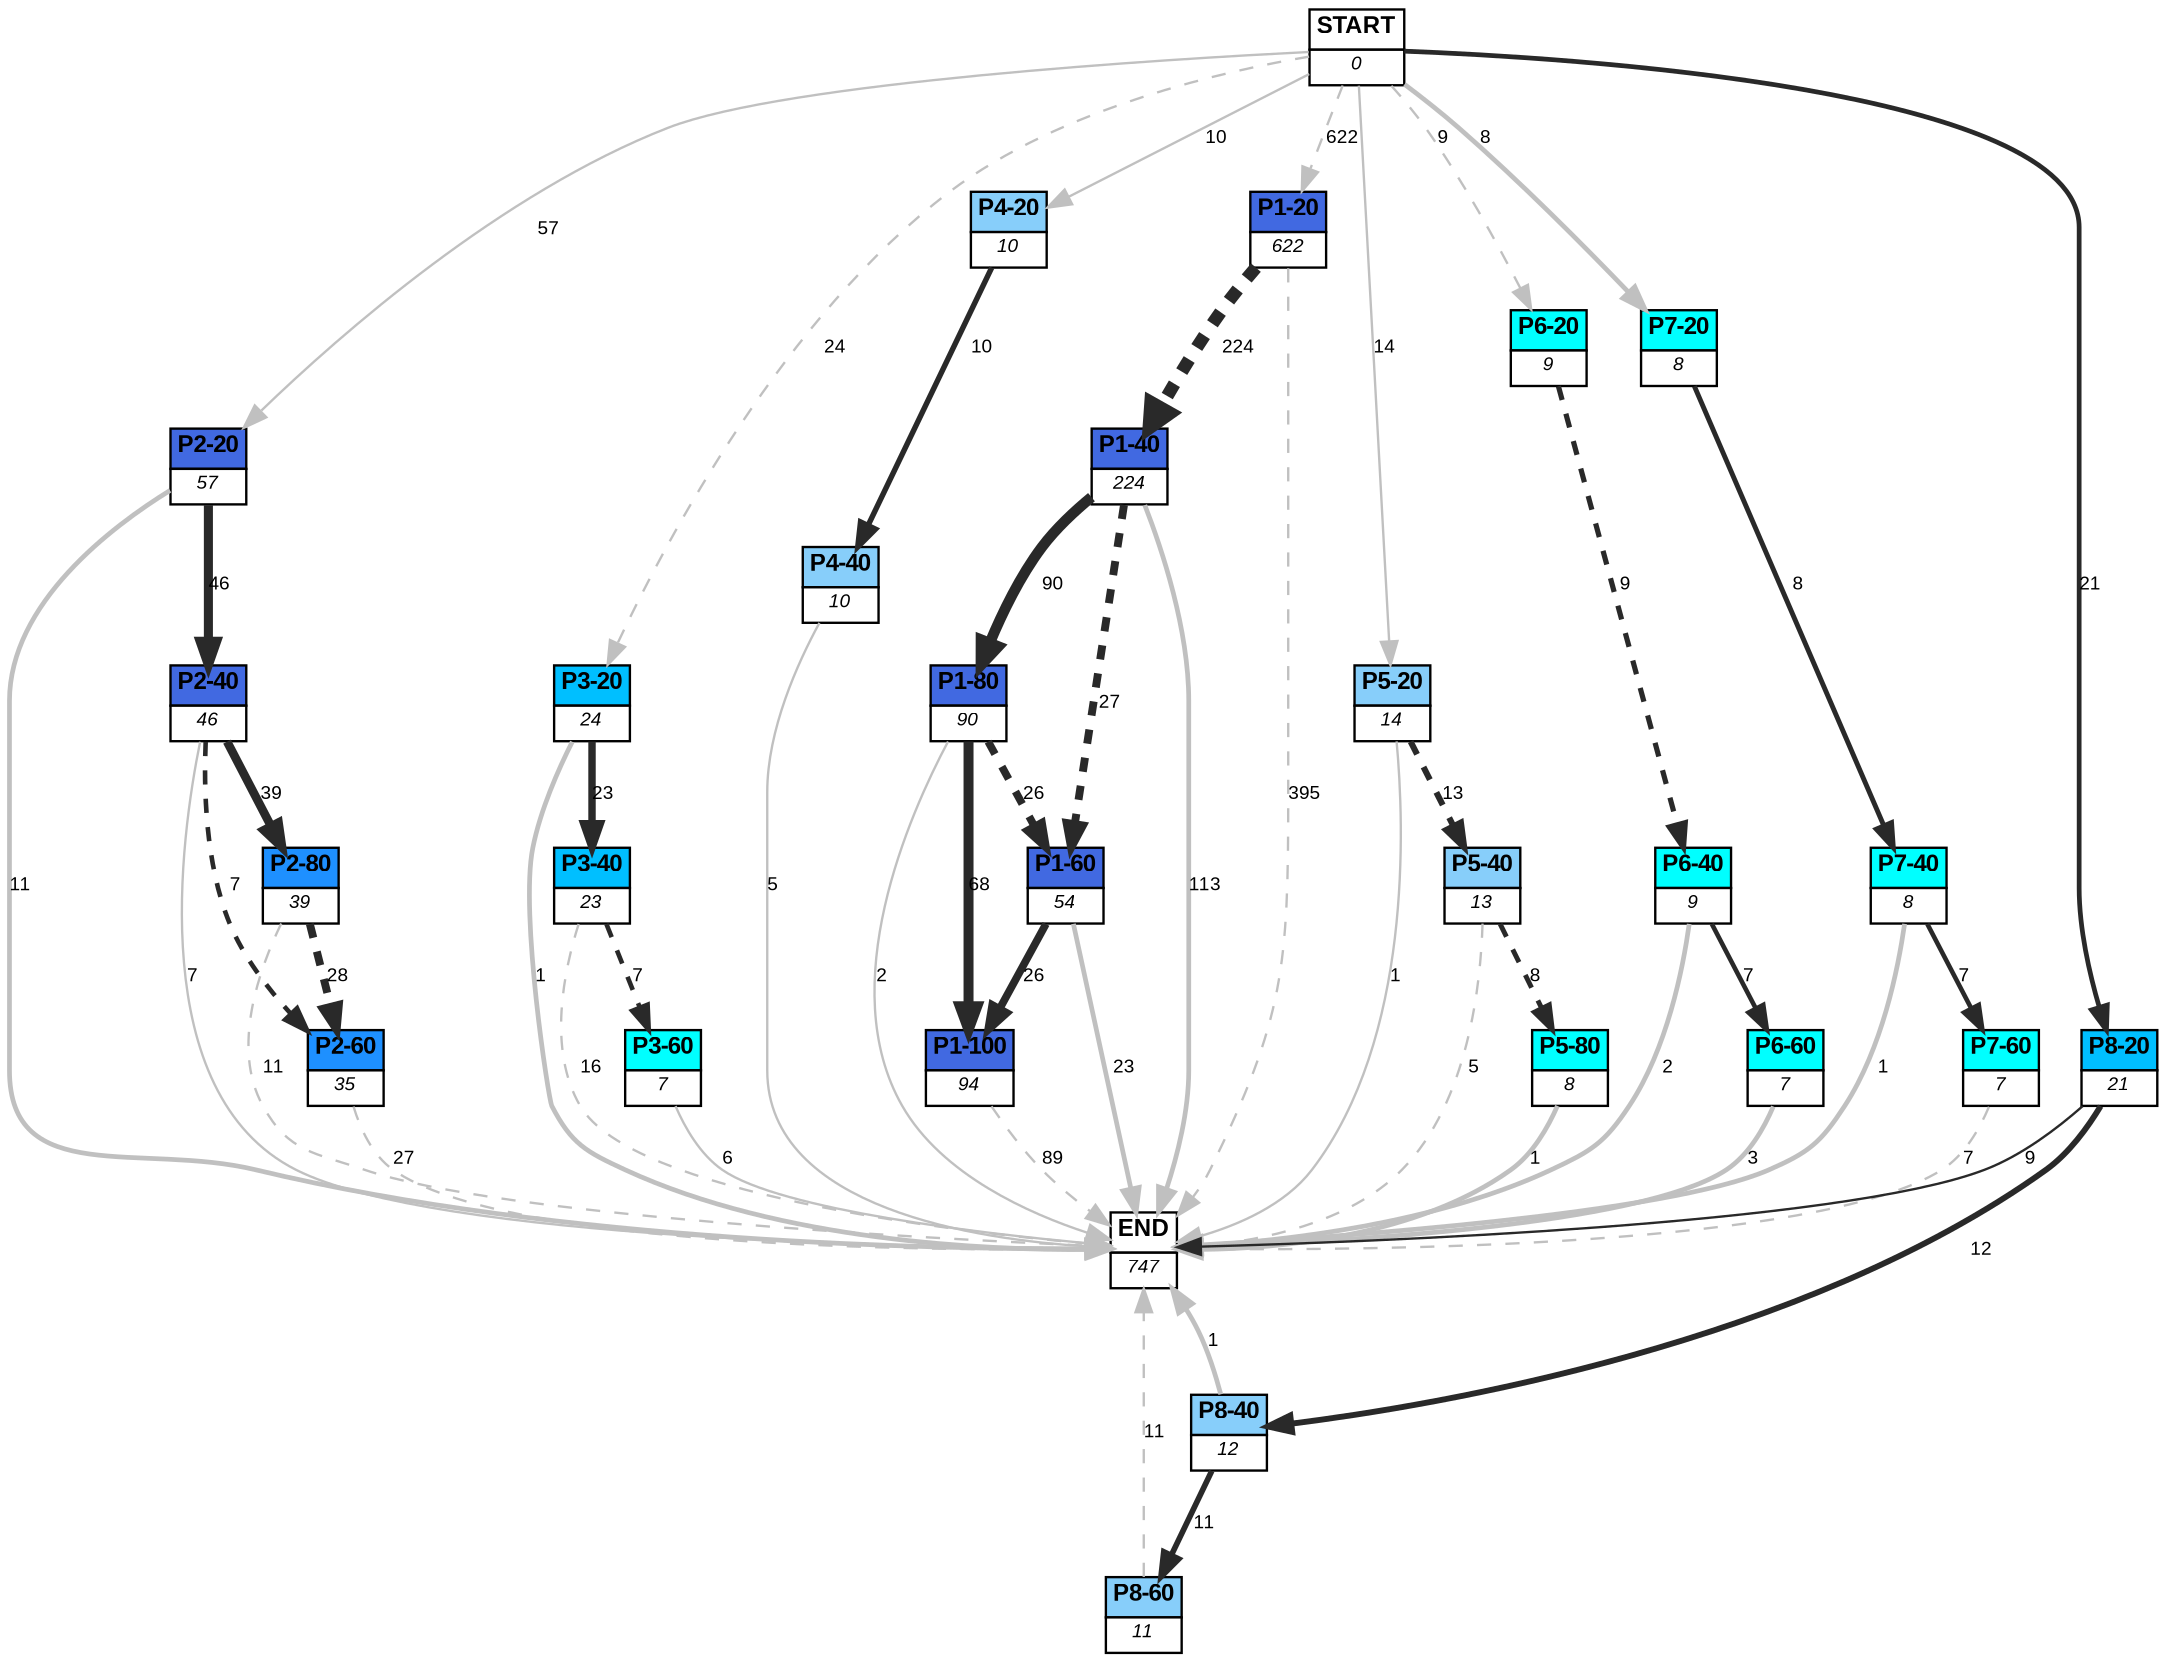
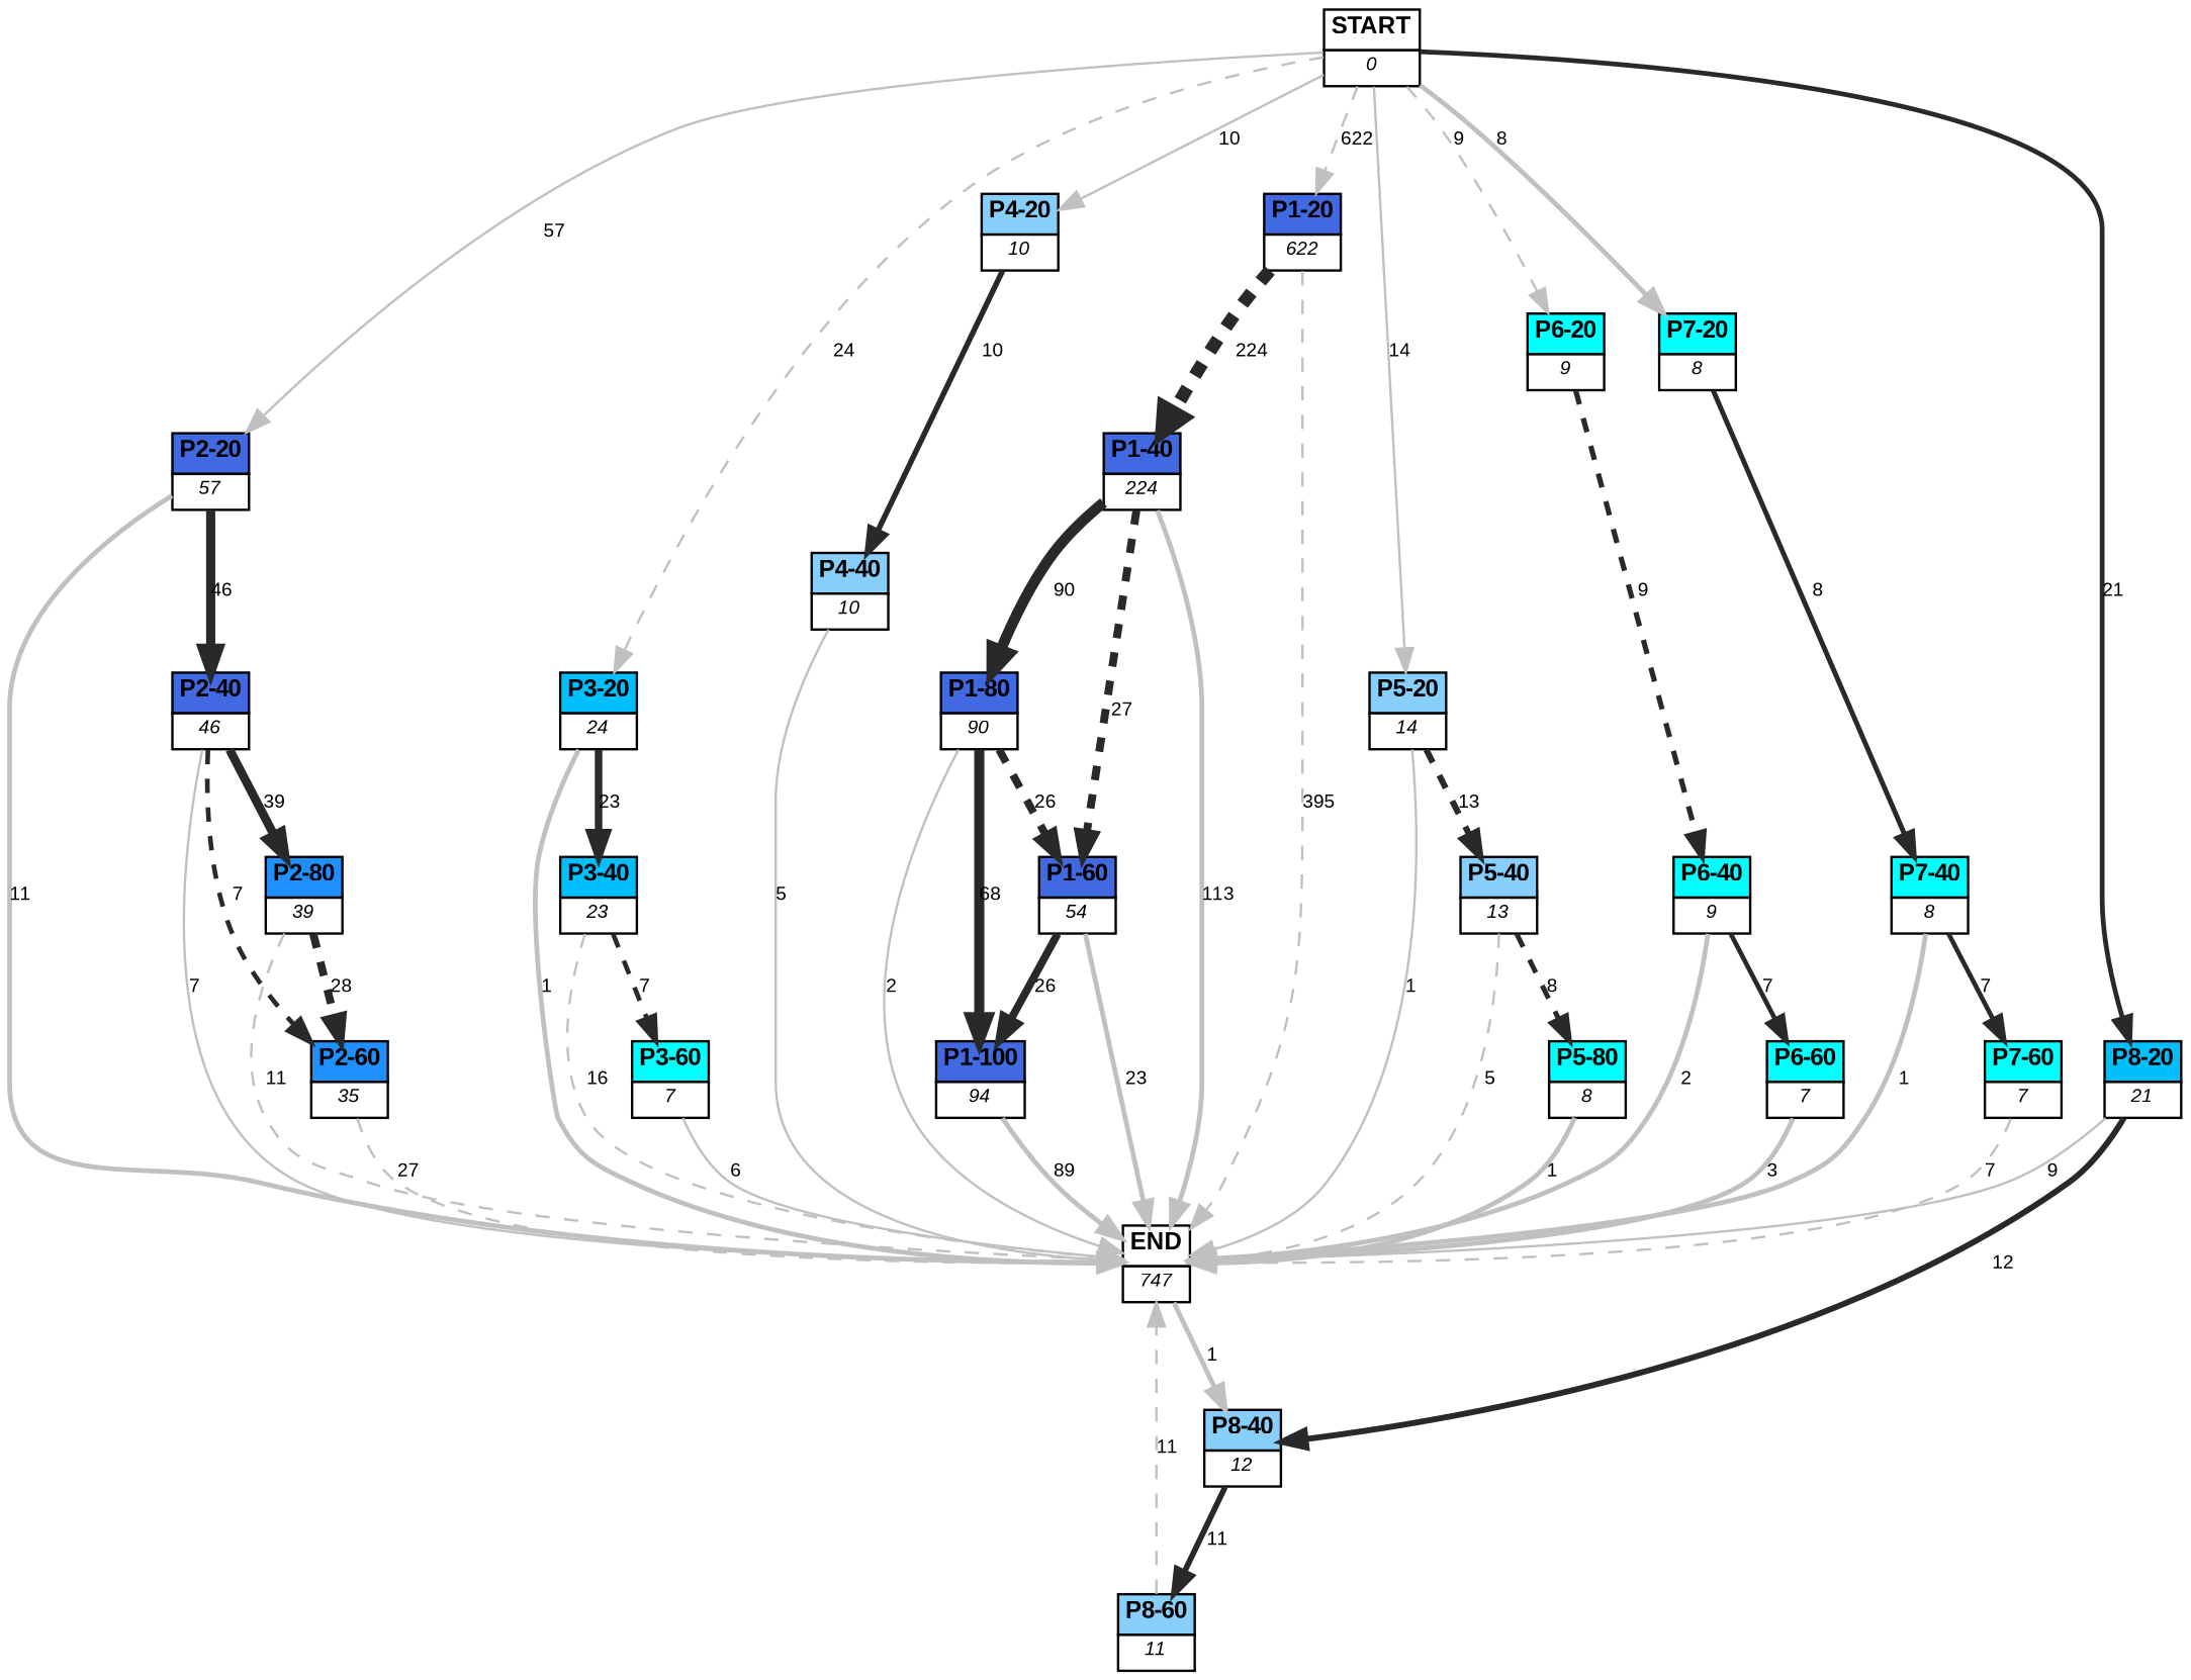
  digraph {
    node [shape=plain]
    edge [color=grey fontname=Arial fontsize=8 labelfloat=false style=dashed]
    n1 [label=<<table border="0" cellborder="1" cellspacing="0"><tr><td bgcolor="royalblue"><FONT face="Arial" POINT-SIZE="10"><b>P1-20</b></FONT></td></tr><tr><td bgcolor="white"><FONT face="Arial" POINT-SIZE="8"><i>622</i></FONT></td></tr></table>>]
    n2 [label=<<table border="0" cellborder="1" cellspacing="0"><tr><td bgcolor="royalblue"><FONT face="Arial" POINT-SIZE="10"><b>P1-40</b></FONT></td></tr><tr><td bgcolor="white"><FONT face="Arial" POINT-SIZE="8"><i>224</i></FONT></td></tr></table>>]
    n3 [label=<<table border="0" cellborder="1" cellspacing="0"><tr><td bgcolor="white"><FONT face="Arial" POINT-SIZE="10"><b>END</b></FONT></td></tr><tr><td bgcolor="white"><FONT face="Arial" POINT-SIZE="8"><i>747</i></FONT></td></tr></table>>]
    n4 [label=<<table border="0" cellborder="1" cellspacing="0"><tr><td bgcolor="royalblue"><FONT face="Arial" POINT-SIZE="10"><b>P1-60</b></FONT></td></tr><tr><td bgcolor="white"><FONT face="Arial" POINT-SIZE="8"><i>54</i></FONT></td></tr></table>>]
    n5 [label=<<table border="0" cellborder="1" cellspacing="0"><tr><td bgcolor="royalblue"><FONT face="Arial" POINT-SIZE="10"><b>P1-80</b></FONT></td></tr><tr><td bgcolor="white"><FONT face="Arial" POINT-SIZE="8"><i>90</i></FONT></td></tr></table>>]
    n6 [label=<<table border="0" cellborder="1" cellspacing="0"><tr><td bgcolor="royalblue"><FONT face="Arial" POINT-SIZE="10"><b>P1-100</b></FONT></td></tr><tr><td bgcolor="white"><FONT face="Arial" POINT-SIZE="8"><i>94</i></FONT></td></tr></table>>]
    n7 [label=<<table border="0" cellborder="1" cellspacing="0"><tr><td bgcolor="royalblue"><FONT face="Arial" POINT-SIZE="10"><b>P2-20</b></FONT></td></tr><tr><td bgcolor="white"><FONT face="Arial" POINT-SIZE="8"><i>57</i></FONT></td></tr></table>>]
    n8 [label=<<table border="0" cellborder="1" cellspacing="0"><tr><td bgcolor="royalblue"><FONT face="Arial" POINT-SIZE="10"><b>P2-40</b></FONT></td></tr><tr><td bgcolor="white"><FONT face="Arial" POINT-SIZE="8"><i>46</i></FONT></td></tr></table>>]
    n9 [label=<<table border="0" cellborder="1" cellspacing="0"><tr><td bgcolor="dodgerblue"><FONT face="Arial" POINT-SIZE="10"><b>P2-80</b></FONT></td></tr><tr><td bgcolor="white"><FONT face="Arial" POINT-SIZE="8"><i>39</i></FONT></td></tr></table>>]
    n10 [label=<<table border="0" cellborder="1" cellspacing="0"><tr><td bgcolor="dodgerblue"><FONT face="Arial" POINT-SIZE="10"><b>P2-60</b></FONT></td></tr><tr><td bgcolor="white"><FONT face="Arial" POINT-SIZE="8"><i>35</i></FONT></td></tr></table>>]
    n11 [label=<<table border="0" cellborder="1" cellspacing="0"><tr><td bgcolor="deepskyblue"><FONT face="Arial" POINT-SIZE="10"><b>P3-20</b></FONT></td></tr><tr><td bgcolor="white"><FONT face="Arial" POINT-SIZE="8"><i>24</i></FONT></td></tr></table>>]
    n12 [label=<<table border="0" cellborder="1" cellspacing="0"><tr><td bgcolor="deepskyblue"><FONT face="Arial" POINT-SIZE="10"><b>P3-40</b></FONT></td></tr><tr><td bgcolor="white"><FONT face="Arial" POINT-SIZE="8"><i>23</i></FONT></td></tr></table>>]
    n13 [label=<<table border="0" cellborder="1" cellspacing="0"><tr><td bgcolor="aqua"><FONT face="Arial" POINT-SIZE="10"><b>P3-60</b></FONT></td></tr><tr><td bgcolor="white"><FONT face="Arial" POINT-SIZE="8"><i>7</i></FONT></td></tr></table>>]
    n14 [label=<<table border="0" cellborder="1" cellspacing="0"><tr><td bgcolor="lightskyblue"><FONT face="Arial" POINT-SIZE="10"><b>P4-20</b></FONT></td></tr><tr><td bgcolor="white"><FONT face="Arial" POINT-SIZE="8"><i>10</i></FONT></td></tr></table>>]
    n15 [label=<<table border="0" cellborder="1" cellspacing="0"><tr><td bgcolor="lightskyblue"><FONT face="Arial" POINT-SIZE="10"><b>P4-40</b></FONT></td></tr><tr><td bgcolor="white"><FONT face="Arial" POINT-SIZE="8"><i>10</i></FONT></td></tr></table>>]
    n16 [label=<<table border="0" cellborder="1" cellspacing="0"><tr><td bgcolor="lightskyblue"><FONT face="Arial" POINT-SIZE="10"><b>P5-20</b></FONT></td></tr><tr><td bgcolor="white"><FONT face="Arial" POINT-SIZE="8"><i>14</i></FONT></td></tr></table>>]
    n17 [label=<<table border="0" cellborder="1" cellspacing="0"><tr><td bgcolor="lightskyblue"><FONT face="Arial" POINT-SIZE="10"><b>P5-40</b></FONT></td></tr><tr><td bgcolor="white"><FONT face="Arial" POINT-SIZE="8"><i>13</i></FONT></td></tr></table>>]
    n18 [label=<<table border="0" cellborder="1" cellspacing="0"><tr><td bgcolor="aqua"><FONT face="Arial" POINT-SIZE="10"><b>P5-80</b></FONT></td></tr><tr><td bgcolor="white"><FONT face="Arial" POINT-SIZE="8"><i>8</i></FONT></td></tr></table>>]
    n19 [label=<<table border="0" cellborder="1" cellspacing="0"><tr><td bgcolor="aqua"><FONT face="Arial" POINT-SIZE="10"><b>P6-20</b></FONT></td></tr><tr><td bgcolor="white"><FONT face="Arial" POINT-SIZE="8"><i>9</i></FONT></td></tr></table>>]
    n20 [label=<<table border="0" cellborder="1" cellspacing="0"><tr><td bgcolor="aqua"><FONT face="Arial" POINT-SIZE="10"><b>P6-40</b></FONT></td></tr><tr><td bgcolor="white"><FONT face="Arial" POINT-SIZE="8"><i>9</i></FONT></td></tr></table>>]
    n21 [label=<<table border="0" cellborder="1" cellspacing="0"><tr><td bgcolor="aqua"><FONT face="Arial" POINT-SIZE="10"><b>P6-60</b></FONT></td></tr><tr><td bgcolor="white"><FONT face="Arial" POINT-SIZE="8"><i>7</i></FONT></td></tr></table>>]
    n22 [label=<<table border="0" cellborder="1" cellspacing="0"><tr><td bgcolor="aqua"><FONT face="Arial" POINT-SIZE="10"><b>P7-20</b></FONT></td></tr><tr><td bgcolor="white"><FONT face="Arial" POINT-SIZE="8"><i>8</i></FONT></td></tr></table>>]
    n23 [label=<<table border="0" cellborder="1" cellspacing="0"><tr><td bgcolor="aqua"><FONT face="Arial" POINT-SIZE="10"><b>P7-40</b></FONT></td></tr><tr><td bgcolor="white"><FONT face="Arial" POINT-SIZE="8"><i>8</i></FONT></td></tr></table>>]
    n24 [label=<<table border="0" cellborder="1" cellspacing="0"><tr><td bgcolor="aqua"><FONT face="Arial" POINT-SIZE="10"><b>P7-60</b></FONT></td></tr><tr><td bgcolor="white"><FONT face="Arial" POINT-SIZE="8"><i>7</i></FONT></td></tr></table>>]
    n25 [label=<<table border="0" cellborder="1" cellspacing="0"><tr><td bgcolor="deepskyblue"><FONT face="Arial" POINT-SIZE="10"><b>P8-20</b></FONT></td></tr><tr><td bgcolor="white"><FONT face="Arial" POINT-SIZE="8"><i>21</i></FONT></td></tr></table>>]
    n26 [label=<<table border="0" cellborder="1" cellspacing="0"><tr><td bgcolor="lightskyblue"><FONT face="Arial" POINT-SIZE="10"><b>P8-40</b></FONT></td></tr><tr><td bgcolor="white"><FONT face="Arial" POINT-SIZE="8"><i>12</i></FONT></td></tr></table>>]
    n27 [label=<<table border="0" cellborder="1" cellspacing="0"><tr><td bgcolor="lightskyblue"><FONT face="Arial" POINT-SIZE="10"><b>P8-60</b></FONT></td></tr><tr><td bgcolor="white"><FONT face="Arial" POINT-SIZE="8"><i>11</i></FONT></td></tr></table>>]
    n28 [label=<<table border="0" cellborder="1" cellspacing="0"><tr><td bgcolor="white"><FONT face="Arial" POINT-SIZE="10"><b>START</b></FONT></td></tr><tr><td bgcolor="white"><FONT face="Arial" POINT-SIZE="8"><i>0</i></FONT></td></tr></table>>]
    n1 -> n2 [color=grey16 label=224 penwidth=5.4116460518550396]
    n1 -> n3 [label=395]
    n2 -> n3 [label=113 style=bold]
    n2 -> n4 [color=grey16 label=27 penwidth=3.332204510175204]
    n2 -> n5 [color=grey16 label=90 penwidth=4.499809670330265 style=solid]
    n4 -> n3 [label=23 style=bold]
    n4 -> n6 [color=grey16 label=26 penwidth=3.258096538021482 style=bold]
    n5 -> n3 [label=2 style=solid]
    n5 -> n4 [color=grey16 label=26 penwidth=3.258096538021482]
    n5 -> n6 [color=grey16 label=68 penwidth=4.219507705176107 style=solid]
-   n6 -> n3 [label=89]
+   n6 -> n3 [label=89 style=bold]
    n7 -> n3 [label=11 style=bold]
    n7 -> n8 [color=grey16 label=46 penwidth=3.828641396489095 style=bold]
    n8 -> n3 [label=7 style=solid]
    n8 -> n9 [color=grey16 label=39 penwidth=3.6635616461296463 style=solid]
    n8 -> n10 [color=grey16 label=7 penwidth=1.9459101490553132]
    n9 -> n3 [label=11]
    n9 -> n10 [color=grey16 label=28 penwidth=3.332204510175204]
    n10 -> n3 [label=27]
    n11 -> n3 [label=1 style=bold]
    n11 -> n12 [color=grey16 label=23 penwidth=3.1354942159291497 style=solid]
    n12 -> n3 [label=16]
    n12 -> n13 [color=grey16 label=7 penwidth=1.9459101490553132]
    n13 -> n3 [label=6 style=solid]
    n14 -> n15 [color=grey16 label=10 penwidth=2.302585092994046 style=solid]
    n15 -> n3 [label=5 style=solid]
    n16 -> n3 [label=1 style=solid]
    n16 -> n17 [color=grey16 label=13 penwidth=2.5649493574615367]
    n17 -> n3 [label=5]
    n17 -> n18 [color=grey16 label=8 penwidth=2.0794415416798357]
    n18 -> n3 [label=1 style=bold]
    n19 -> n20 [color=grey16 label=9 penwidth=2.1972245773362196]
    n20 -> n3 [label=2 style=bold]
    n20 -> n21 [color=grey16 label=7 penwidth=1.9459101490553132 style=solid]
    n21 -> n3 [label=3 style=bold]
    n22 -> n23 [color=grey16 label=8 penwidth=2.0794415416798357 style=bold]
    n23 -> n3 [label=1 style=bold]
    n23 -> n24 [color=grey16 label=7 penwidth=1.9459101490553132 style=solid]
    n24 -> n3 [label=7]
-   n25 -> n3 [color=grey16 label=9 style=solid]
+   n25 -> n3 [label=9 style=solid]
    n25 -> n26 [color=grey16 label=12 penwidth=2.4849066497880004 style=solid]
-   n26 -> n3 [label=1 style=bold]
+   n3 -> n26 [label=1 style=bold]
    n26 -> n27 [color=grey16 label=11 penwidth=2.3978952727983707 style=solid]
    n27 -> n3 [label=11]
    n28 -> n1 [label=622]
    n28 -> n7 [label=57 style=solid]
    n28 -> n11 [label=24]
    n28 -> n14 [label=10 style=solid]
    n28 -> n16 [label=14 style=solid]
    n28 -> n19 [label=9]
    n28 -> n22 [label=8 style=bold]
    n28 -> n25 [color=grey16 label=21 style=bold]
  }
